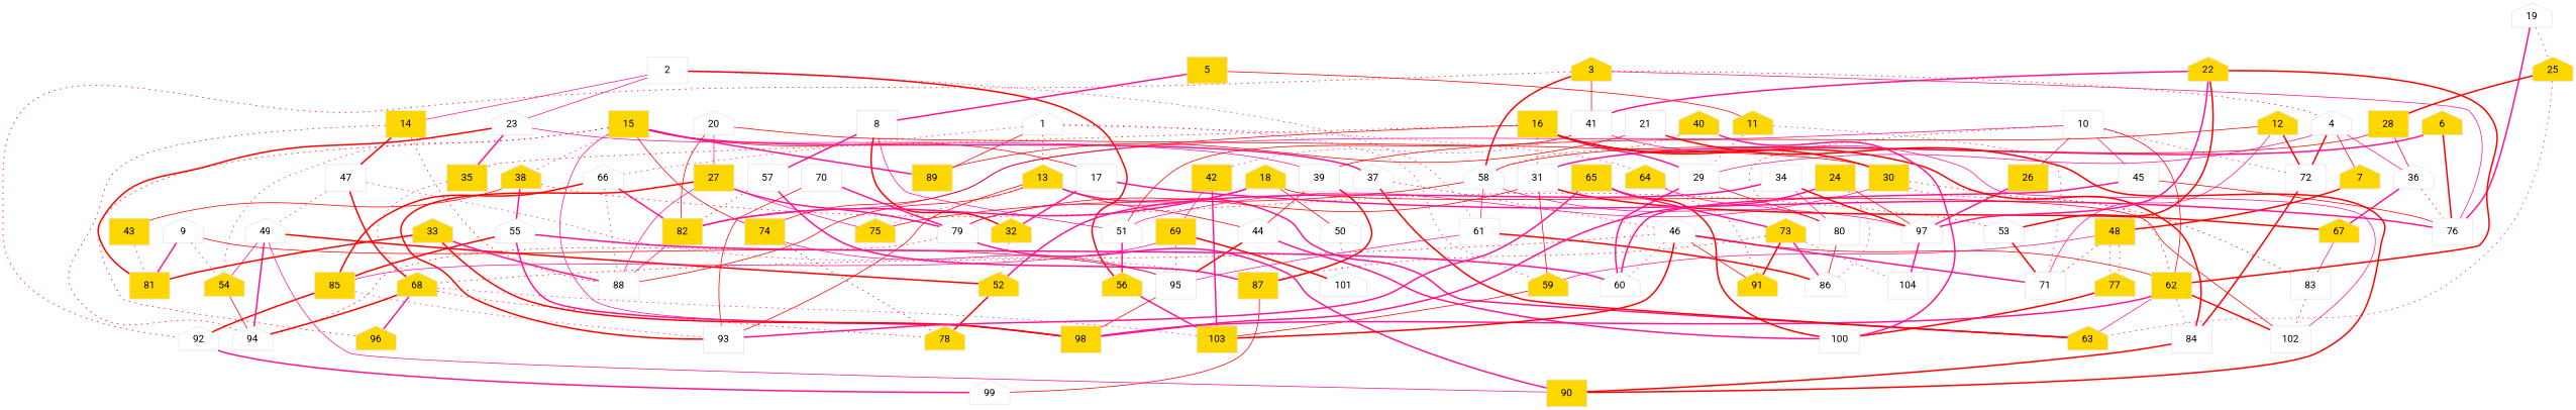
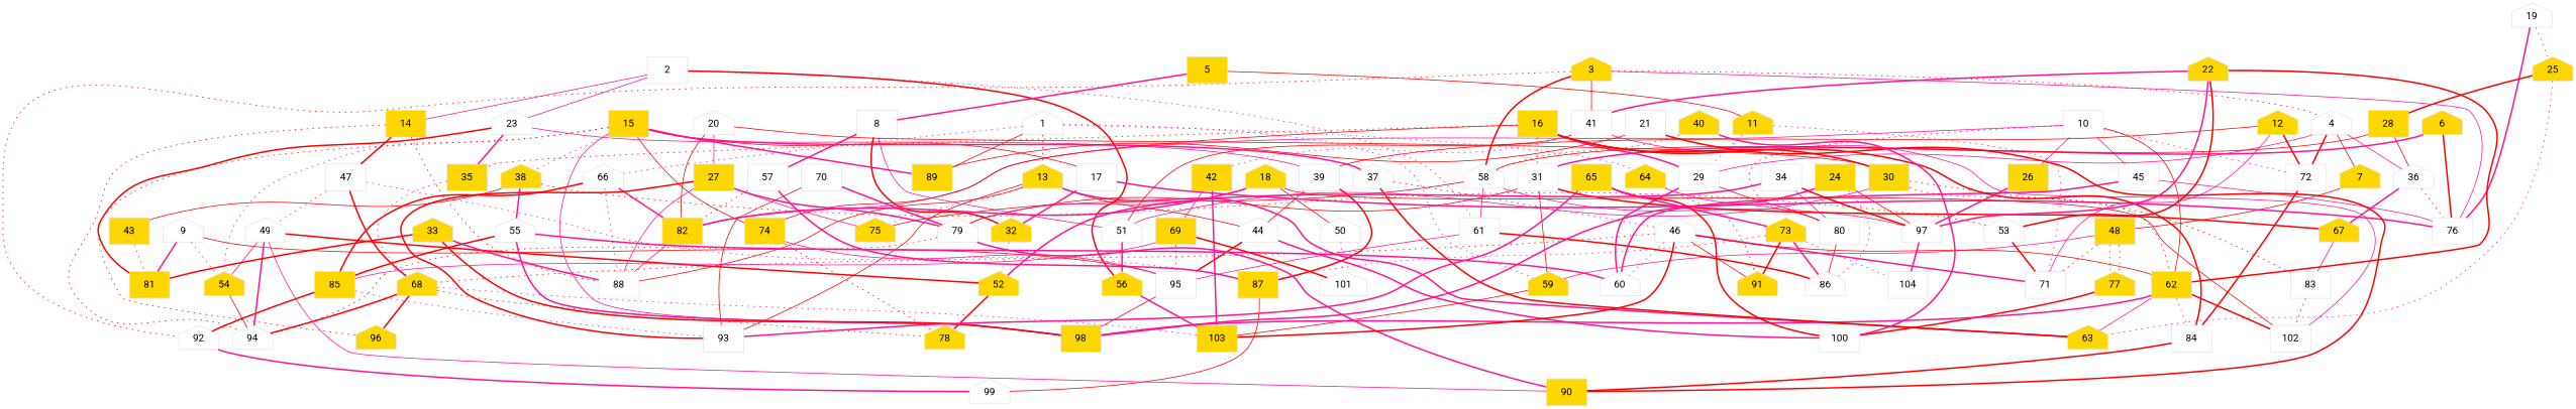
  graph {
    fontname=Roboto
    node [color=gray90 fillcolor=gold fontname=Roboto shape=house style=filled]
    edge [color=deeppink fontname=Roboto style=bold]
    13
    1 [fillcolor=white]
    59
    64
    66 [fillcolor=white]
    89 [shape=box]
    44 [fillcolor=white]
    63
    75
    88 [fillcolor=white shape=box]
    93 [fillcolor=white shape=box]
    103 [shape=box]
    80 [fillcolor=white shape=box]
    91
    82 [shape=box]
    85 [shape=box]
    2 [fillcolor=white shape=box]
    14 [shape=box]
    23 [fillcolor=white]
    56
    61 [fillcolor=white shape=box]
    47 [fillcolor=white shape=box]
    94 [fillcolor=white]
    81 [shape=box]
    39 [fillcolor=white shape=box]
    35 [shape=box]
    95 [fillcolor=white shape=box]
    86 [fillcolor=white]
    3
    4 [fillcolor=white]
    41 [fillcolor=white shape=box]
    58 [fillcolor=white]
    76 [fillcolor=white shape=box]
    92 [fillcolor=white]
    7
    29 [fillcolor=white shape=box]
    36 [fillcolor=white]
    72 [fillcolor=white shape=box]
    51 [fillcolor=white]
    102 [fillcolor=white shape=box]
    42 [shape=box]
    97 [fillcolor=white]
    99 [fillcolor=white]
    48 [shape=box]
    60 [fillcolor=white]
    67
    84 [fillcolor=white shape=box]
    5 [shape=box]
    8 [fillcolor=white shape=box]
    11
    32
    57 [fillcolor=white shape=box]
    71 [fillcolor=white shape=box]
    6
    31 [fillcolor=white shape=box]
    79 [fillcolor=white]
    77
    52
    87 [shape=box]
    54
    9 [fillcolor=white]
    98 [shape=box]
    10 [fillcolor=white shape=box]
    26 [shape=box]
    45 [fillcolor=white shape=box]
    62 [shape=box]
    12
    100 [fillcolor=white shape=box]
    68
    49 [fillcolor=white]
    15 [shape=box]
    17 [fillcolor=white shape=box]
    37 [fillcolor=white]
    38
    74 [shape=box]
    96
    46 [fillcolor=white]
    53 [fillcolor=white]
    43 [shape=box]
    55 [fillcolor=white]
    78
    16 [shape=box]
    30 [shape=box]
    83 [fillcolor=white shape=box]
    90 [shape=box]
    18
    50 [fillcolor=white]
    101 [fillcolor=white]
    19 [fillcolor=white]
    25
    28 [shape=box]
    20 [fillcolor=white]
    27 [shape=box]
    21 [fillcolor=white shape=box]
    22
    104 [fillcolor=white shape=box]
    24 [shape=box]
    33
    34 [fillcolor=white shape=box]
    40
    69 [shape=box]
    65 [shape=box]
    73
    70 [fillcolor=white shape=box]
    13 -- 44 [color=red style=solid]
    13 -- 63
    13 -- 75 [style=dotted]
    13 -- 88 [color=red style=solid]
    13 -- 93 [color=red style=solid]
    1 -- 13 [color=red style=dotted]
    1 -- 59 [style=dotted]
    1 -- 64 [style=dotted]
    1 -- 66 [style=dotted]
    1 -- 89 [color=red style=solid]
    59 -- 103 [color=red style=solid]
    64 -- 80 [style=solid]
    64 -- 91 [color=red style=dotted]
    66 -- 88 [style=dotted]
    66 -- 82
    66 -- 85 [color=red]
    44 -- 95 [color=red]
    44 -- 100
    80 -- 86 [color=red style=solid]
    82 -- 88 [style=solid]
    85 -- 93 [style=dotted]
    85 -- 92 [color=red]
    2 -- 14 [style=solid]
    2 -- 23 [style=solid]
    2 -- 56 [color=red]
    2 -- 61 [style=dotted]
    14 -- 88 [color=red style=dotted]
    14 -- 47 [color=red]
    14 -- 94 [color=red style=dotted]
    23 -- 81 [color=red]
    23 -- 39 [style=solid]
    23 -- 35
    56 -- 103
    61 -- 95 [style=solid]
    61 -- 86 [color=red]
    47 -- 87 [style=dotted]
    47 -- 68 [color=red]
    47 -- 49 [style=dotted]
    39 -- 44 [color=red style=solid]
    39 -- 87 [color=red]
    35 -- 68 [style=dotted]
    95 -- 98 [color=red style=solid]
    3 -- 4 [color=red style=dotted]
    3 -- 41 [color=red style=solid]
    3 -- 58 [color=red]
    3 -- 76 [style=solid]
    3 -- 92 [color=red style=dotted]
    4 -- 7 [color=red style=solid]
    4 -- 29 [style=solid]
    4 -- 36 [style=solid]
    4 -- 72 [color=red]
    41 -- 51 [color=red style=solid]
    41 -- 102 [style=solid]
    41 -- 42 [style=dotted]
    58 -- 75 [color=red style=solid]
    58 -- 61 [style=solid]
    58 -- 97 [style=solid]
    92 -- 99
-   7 -- 48 [color=red]
+   7 -- 48 [color=red style=solid]
    29 -- 80 [color=red style=solid]
    29 -- 60
    36 -- 76 [color=red style=dotted]
    36 -- 67
    72 -- 84 [color=red]
    51 -- 56
    42 -- 103
    42 -- 69 [style=solid]
    97 -- 104
    48 -- 59 [style=solid]
    48 -- 71 [color=red style=dotted]
    48 -- 77 [style=dotted]
    48 -- 77 [color=red style=dotted]
    67 -- 83 [style=solid]
    84 -- 90 [color=red]
    5 -- 8
    5 -- 11 [color=red style=solid]
    8 -- 51 [style=solid]
    8 -- 32 [color=red]
    8 -- 57
    11 -- 29 [style=dotted]
    11 -- 71 [style=dotted]
    32 -- 52 [style=dotted]
    57 -- 82 [color=red style=dotted]
    57 -- 87
    6 -- 76 [color=red]
    6 -- 31
    31 -- 59 [color=red style=solid]
    31 -- 67 [color=red]
    31 -- 79 [color=red style=solid]
    79 -- 94 [color=red style=dotted]
    79 -- 90
    77 -- 100 [color=red]
    52 -- 78 [color=red]
    87 -- 99 [color=red style=solid]
    54 -- 94 [color=red style=solid]
    9 -- 81
    9 -- 95 [color=red style=solid]
    9 -- 54 [style=dotted]
    10 -- 80 [color=red style=dotted]
    10 -- 82 [style=solid]
    10 -- 72 [style=dotted]
    10 -- 26 [style=solid]
    10 -- 45 [style=solid]
    10 -- 62 [color=red style=solid]
    26 -- 97
-   45 -- 76 [color=red style=solid]
+   45 -- 76 [style=solid]
    45 -- 60
    62 -- 63 [style=solid]
    62 -- 102 [color=red]
    62 -- 84 [style=dotted]
    62 -- 98
    12 -- 39 [color=red style=solid]
    12 -- 72 [color=red]
    12 -- 71 [style=solid]
    68 -- 103 [style=dotted]
    68 -- 94 [color=red]
-   68 -- 96
+   68 -- 96 [color=red]
    68 -- 78 [color=red style=dotted]
    49 -- 94
    49 -- 52 [color=red]
    49 -- 54 [style=solid]
    49 -- 90 [style=solid]
    15 -- 89
    15 -- 54 [style=dotted]
    15 -- 98 [style=solid]
    15 -- 17 [color=red style=solid]
    15 -- 37
    15 -- 38 [style=dotted]
    15 -- 74 [color=red style=solid]
    15 -- 96 [color=red style=dotted]
    17 -- 76
    17 -- 32
    37 -- 63 [color=red]
    37 -- 46 [color=red style=dotted]
    38 -- 53 [color=red style=dotted]
    38 -- 43 [color=red style=solid]
    38 -- 55
    74 -- 95 [style=solid]
    74 -- 78 [color=red style=dotted]
    46 -- 103 [color=red]
    46 -- 91 [color=red style=solid]
    46 -- 60 [style=dotted]
    46 -- 71
    46 -- 62 [color=red style=solid]
    46 -- 68 [color=red style=dotted]
    53 -- 71 [color=red]
    43 -- 81 [style=dotted]
    55 -- 85 [color=red]
    55 -- 60
    55 -- 98
    16 -- 35 [color=red style=dotted]
    16 -- 29
    16 -- 84 [color=red]
    16 -- 31 [color=red style=dotted]
    16 -- 74 [color=red style=solid]
    16 -- 30 [color=red]
    30 -- 51 [style=solid]
    30 -- 62 [color=red style=dotted]
    30 -- 83 [color=red style=dotted]
    83 -- 102 [color=red style=dotted]
    18 -- 82
    18 -- 102 [color=red style=solid]
    18 -- 79 [style=solid]
    18 -- 50 [color=red style=solid]
    50 -- 101 [style=dotted]
    19 -- 76
    19 -- 25 [style=dotted]
    25 -- 63 [style=dotted]
    25 -- 28 [color=red]
    28 -- 58 [color=red style=solid]
    28 -- 36 [color=red style=solid]
    20 -- 82 [color=red style=solid]
    20 -- 30 [color=red style=solid]
    20 -- 27 [style=solid]
    27 -- 75 [style=solid]
    27 -- 88 [style=solid]
    27 -- 93 [color=red]
    27 -- 79
    21 -- 89 [color=red style=solid]
    21 -- 90 [color=red]
    22 -- 41
    22 -- 97
    22 -- 62 [color=red]
    22 -- 53 [color=red]
    24 -- 86 [style=dotted]
    24 -- 97 [color=red style=solid]
    24 -- 98
    33 -- 88
    33 -- 81 [color=red]
    33 -- 98 [color=red]
    34 -- 80 [style=solid]
    34 -- 97 [color=red]
    34 -- 52
    40 -- 58 [color=red style=dotted]
    40 -- 100
    69 -- 85 [style=solid]
    69 -- 95 [color=red style=dotted]
    69 -- 101 [color=red]
    65 -- 93
    65 -- 100 [color=red]
    65 -- 73
    73 -- 91 [color=red]
    73 -- 86
-   73 -- 87 [color=red style=dotted]
+   73 -- 87 [style=dotted]
    73 -- 104 [style=dotted]
    70 -- 93 [color=red style=solid]
    70 -- 79
  }
